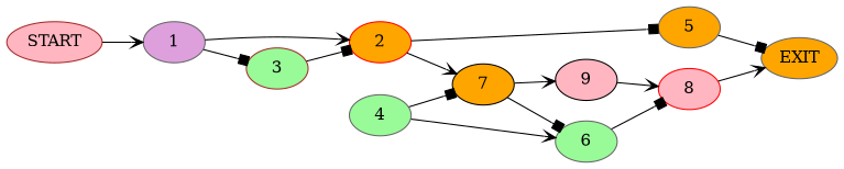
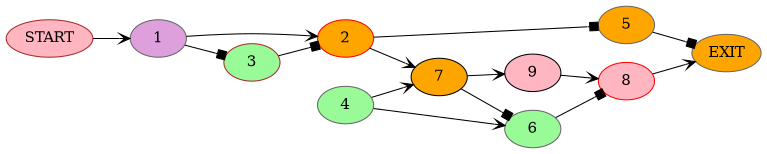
  digraph {
    rankdir=LR
    node [color=gray40 fillcolor=orange style=filled]
    edge [arrowhead=vee]
    n1 [color=brown fillcolor=lightpink label=START]
    1 [fillcolor=plum]
    2 [color=red]
    3 [color=brown fillcolor=palegreen]
    n5 [label=EXIT]
    5
    7 [color=black]
    4 [fillcolor=palegreen]
    6 [fillcolor=palegreen]
    8 [color=red fillcolor=lightpink]
    9 [color=black fillcolor=lightpink]
    n1 -> 1
    1 -> 2
    1 -> 3 [arrowhead=box]
    2 -> 5 [arrowhead=box]
    2 -> 7
    3 -> 2 [arrowhead=box]
    5 -> n5 [arrowhead=box]
    7 -> 6 [arrowhead=box]
    7 -> 9
-   4 -> 7 [arrowhead=box]
+   4 -> 7
    4 -> 6
    6 -> 8 [arrowhead=box]
    8 -> n5
    9 -> 8
  }
